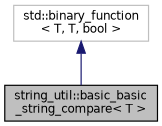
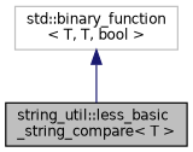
  digraph {
    node [fontname=Helvetica fontsize=10 shape=record style=filled]
-   n1 [color=black fillcolor=grey75 fontcolor=black height=0.2 label="string_util::basic_basic\l_string_compare\< T \>" width=0.4]
+   n1 [color=black fillcolor=grey75 fontcolor=black height=0.2 label="string_util::less_basic\l_string_compare\< T \>" width=0.4]
    n2 [color=grey75 fillcolor=white height=0.2 label="std::binary_function\l\< T, T, bool \>" width=0.4]
    n2 -> n1 [color=midnightblue dir=back fontname=Helvetica fontsize=10 labelfontname=Helvetica labelfontsize=10 style=solid]
  }
